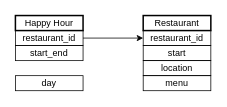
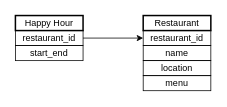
  <mxCell id="0" />
  <mxCell id="1" parent="0" />
  <mxCell id="2" value="Happy Hour" style="text;html=1;strokeColor=#000000;fillColor=none;align=center;verticalAlign=middle;whiteSpace=wrap;rounded=0;strokeWidth=2;" parent="1" vertex="1"><mxGeometry x="20" y="20" width="90" height="20" as="geometry" /></mxCell>
- <mxCell id="3" value="day" style="text;html=1;strokeColor=#000000;fillColor=none;align=center;verticalAlign=middle;whiteSpace=wrap;rounded=0;" parent="1" vertex="1"><mxGeometry x="20" y="100" width="90" height="20" as="geometry" /></mxCell>
  <mxCell id="4" value="start_end" style="text;html=1;strokeColor=#000000;fillColor=none;align=center;verticalAlign=middle;whiteSpace=wrap;rounded=0;" parent="1" vertex="1"><mxGeometry x="20" y="60" width="90" height="20" as="geometry" /></mxCell>
  <mxCell id="5" value="" style="edgeStyle=orthogonalEdgeStyle;rounded=0;orthogonalLoop=1;jettySize=auto;html=1;" parent="1" source="6" target="7" edge="1"><mxGeometry relative="1" as="geometry" /></mxCell>
  <mxCell id="6" value="restaurant_id" style="text;html=1;strokeColor=#000000;fillColor=none;align=center;verticalAlign=middle;whiteSpace=wrap;rounded=0;" parent="1" vertex="1"><mxGeometry x="20" y="40" width="90" height="20" as="geometry" /></mxCell>
  <mxCell id="7" value="restaurant_id" style="text;html=1;strokeColor=#000000;fillColor=none;align=center;verticalAlign=middle;whiteSpace=wrap;rounded=0;" parent="1" vertex="1"><mxGeometry x="190" y="40" width="90" height="20" as="geometry" /></mxCell>
- <mxCell id="8" value="start" style="text;html=1;strokeColor=#000000;fillColor=none;align=center;verticalAlign=middle;whiteSpace=wrap;rounded=0;" parent="1" vertex="1"><mxGeometry x="190" y="60" width="90" height="20" as="geometry" /></mxCell>
+ <mxCell id="8" value="name" style="text;html=1;strokeColor=#000000;fillColor=none;align=center;verticalAlign=middle;whiteSpace=wrap;rounded=0;" parent="1" vertex="1"><mxGeometry x="190" y="60" width="90" height="20" as="geometry" /></mxCell>
  <mxCell id="9" value="Restaurant" style="text;html=1;strokeColor=#000000;fillColor=none;align=center;verticalAlign=middle;whiteSpace=wrap;rounded=0;strokeWidth=2;" parent="1" vertex="1"><mxGeometry x="190" y="20" width="90" height="20" as="geometry" /></mxCell>
  <mxCell id="10" value="location&lt;span style=&quot;color: rgba(0 , 0 , 0 , 0) ; font-family: monospace ; font-size: 0px ; white-space: nowrap&quot;&gt;%3CmxGraphModel%3E%3Croot%3E%3CmxCell%20id%3D%220%22%2F%3E%3CmxCell%20id%3D%221%22%20parent%3D%220%22%2F%3E%3CmxCell%20id%3D%222%22%20value%3D%22menu%26lt%3Bspan%20style%3D%26quot%3Bcolor%3A%20rgba(0%20%2C%200%20%2C%200%20%2C%200)%20%3B%20font-family%3A%20monospace%20%3B%20font-size%3A%200px%20%3B%20white-space%3A%20nowrap%26quot%3B%26gt%3B%253CmxGraphModel%253E%253Croot%253E%253CmxCell%2520id%253D%25220%2522%252F%253E%253CmxCell%2520id%253D%25221%2522%2520parent%253D%25220%2522%252F%253E%253CmxCell%2520id%253D%25222%2522%2520value%253D%2522restaurant_id%2522%2520style%253D%2522text%253Bhtml%253D1%253BstrokeColor%253D%2523000000%253BfillColor%253Dnone%253Balign%253Dcenter%253BverticalAlign%253Dmiddle%253BwhiteSpace%253Dwrap%253Brounded%253D0%253B%2522%2520vertex%253D%25221%2522%2520parent%253D%25221%2522%253E%253CmxGeometry%2520x%253D%2522450%2522%2520y%253D%2522160%2522%2520width%253D%252290%2522%2520height%253D%252220%2522%2520as%253D%2522geometry%2522%252F%253E%253C%252FmxCell%253E%253C%252Froot%253E%253C%252FmxGraphModel%253E%26lt%3B%2Fspan%26gt%3B%26lt%3Bspan%20style%3D%26quot%3Bcolor%3A%20rgba(0%20%2C%200%20%2C%200%20%2C%200)%20%3B%20font-family%3A%20monospace%20%3B%20font-size%3A%200px%20%3B%20white-space%3A%20nowrap%26quot%3B%26gt%3B%253CmxGraphModel%253E%253Croot%253E%253CmxCell%2520id%253D%25220%2522%252F%253E%253CmxCell%2520id%253D%25221%2522%2520parent%253D%25220%2522%252F%253E%253CmxCell%2520id%253D%25222%2522%2520value%253D%2522restaurant_id%2522%2520style%253D%2522text%253Bhtml%253D1%253BstrokeColor%253D%2523000000%253BfillColor%253Dnone%253Balign%253Dcenter%253BverticalAlign%253Dmiddle%253BwhiteSpace%253Dwrap%253Brounded%253D0%253B%2522%2520vertex%253D%25221%2522%2520parent%253D%25221%2522%253E%253CmxGeometry%2520x%253D%2522450%2522%2520y%253D%2522160%2522%2520width%253D%252290%2522%2520height%253D%252220%2522%2520as%253D%2522geometry%2522%252F%253E%253C%252FmxCell%253E%253C%252Froot%253E%253C%252FmxGraphModel%253E%26lt%3B%2Fspan%26gt%3B%22%20style%3D%22text%3Bhtml%3D1%3BstrokeColor%3D%23000000%3BfillColor%3Dnone%3Balign%3Dcenter%3BverticalAlign%3Dmiddle%3BwhiteSpace%3Dwrap%3Brounded%3D0%3B%22%20vertex%3D%221%22%20parent%3D%221%22%3E%3CmxGeometry%20x%3D%22450%22%20y%3D%22180%22%20width%3D%2290%22%20height%3D%2220%22%20as%3D%22geometry%22%2F%3E%3C%2FmxCell%3E%3C%2Froot%3E%3C%2FmxGraphModel%3E&lt;/span&gt;&lt;span style=&quot;color: rgba(0 , 0 , 0 , 0) ; font-family: monospace ; font-size: 0px ; white-space: nowrap&quot;&gt;%3CmxGraphModel%3E%3Croot%3E%3CmxCell%20id%3D%220%22%2F%3E%3CmxCell%20id%3D%221%22%20parent%3D%220%22%2F%3E%3CmxCell%20id%3D%222%22%20value%3D%22menu%26lt%3Bspan%20style%3D%26quot%3Bcolor%3A%20rgba(0%20%2C%200%20%2C%200%20%2C%200)%20%3B%20font-family%3A%20monospace%20%3B%20font-size%3A%200px%20%3B%20white-space%3A%20nowrap%26quot%3B%26gt%3B%253CmxGraphModel%253E%253Croot%253E%253CmxCell%2520id%253D%25220%2522%252F%253E%253CmxCell%2520id%253D%25221%2522%2520parent%253D%25220%2522%252F%253E%253CmxCell%2520id%253D%25222%2522%2520value%253D%2522restaurant_id%2522%2520style%253D%2522text%253Bhtml%253D1%253BstrokeColor%253D%2523000000%253BfillColor%253Dnone%253Balign%253Dcenter%253BverticalAlign%253Dmiddle%253BwhiteSpace%253Dwrap%253Brounded%253D0%253B%2522%2520vertex%253D%25221%2522%2520parent%253D%25221%2522%253E%253CmxGeometry%2520x%253D%2522450%2522%2520y%253D%2522160%2522%2520width%253D%252290%2522%2520height%253D%252220%2522%2520as%253D%2522geometry%2522%252F%253E%253C%252FmxCell%253E%253C%252Froot%253E%253C%252FmxGraphModel%253E%26lt%3B%2Fspan%26gt%3B%26lt%3Bspan%20style%3D%26quot%3Bcolor%3A%20rgba(0%20%2C%200%20%2C%200%20%2C%200)%20%3B%20font-family%3A%20monospace%20%3B%20font-size%3A%200px%20%3B%20white-space%3A%20nowrap%26quot%3B%26gt%3B%253CmxGraphModel%253E%253Croot%253E%253CmxCell%2520id%253D%25220%2522%252F%253E%253CmxCell%2520id%253D%25221%2522%2520parent%253D%25220%2522%252F%253E%253CmxCell%2520id%253D%25222%2522%2520value%253D%2522restaurant_id%2522%2520style%253D%2522text%253Bhtml%253D1%253BstrokeColor%253D%2523000000%253BfillColor%253Dnone%253Balign%253Dcenter%253BverticalAlign%253Dmiddle%253BwhiteSpace%253Dwrap%253Brounded%253D0%253B%2522%2520vertex%253D%25221%2522%2520parent%253D%25221%2522%253E%253CmxGeometry%2520x%253D%2522450%2522%2520y%253D%2522160%2522%2520width%253D%252290%2522%2520height%253D%252220%2522%2520as%253D%2522geometry%2522%252F%253E%253C%252FmxCell%253E%253C%252Froot%253E%253C%252FmxGraphModel%253E%26lt%3B%2Fspan%26gt%3B%22%20style%3D%22text%3Bhtml%3D1%3BstrokeColor%3D%23000000%3BfillColor%3Dnone%3Balign%3Dcenter%3BverticalAlign%3Dmiddle%3BwhiteSpace%3Dwrap%3Brounded%3D0%3B%22%20vertex%3D%221%22%20parent%3D%221%22%3E%3CmxGeometry%20x%3D%22450%22%20y%3D%22180%22%20width%3D%2290%22%20height%3D%2220%22%20as%3D%22geometry%22%2F%3E%3C%2FmxCell%3E%3C%2Froot%3E%3C%2FmxGraphModel%3E&lt;/span&gt;" style="text;html=1;strokeColor=#000000;fillColor=none;align=center;verticalAlign=middle;whiteSpace=wrap;rounded=0;" parent="1" vertex="1"><mxGeometry x="190" y="80" width="90" height="20" as="geometry" /></mxCell>
  <mxCell id="11" value="menu&lt;span style=&quot;color: rgba(0 , 0 , 0 , 0) ; font-family: monospace ; font-size: 0px ; white-space: nowrap&quot;&gt;%3CmxGraphModel%3E%3Croot%3E%3CmxCell%20id%3D%220%22%2F%3E%3CmxCell%20id%3D%221%22%20parent%3D%220%22%2F%3E%3CmxCell%20id%3D%222%22%20value%3D%22location%26lt%3Bspan%20style%3D%26quot%3Bcolor%3A%20rgba(0%20%2C%200%20%2C%200%20%2C%200)%20%3B%20font-family%3A%20monospace%20%3B%20font-size%3A%200px%20%3B%20white-space%3A%20nowrap%26quot%3B%26gt%3B%253CmxGraphModel%253E%253Croot%253E%253CmxCell%2520id%253D%25220%2522%252F%253E%253CmxCell%2520id%253D%25221%2522%2520parent%253D%25220%2522%252F%253E%253CmxCell%2520id%253D%25222%2522%2520value%253D%2522menu%2526lt%253Bspan%2520style%253D%2526quot%253Bcolor%253A%2520rgba(0%2520%252C%25200%2520%252C%25200%2520%252C%25200)%2520%253B%2520font-family%253A%2520monospace%2520%253B%2520font-size%253A%25200px%2520%253B%2520white-space%253A%2520nowrap%2526quot%253B%2526gt%253B%25253CmxGraphModel%25253E%25253Croot%25253E%25253CmxCell%252520id%25253D%2525220%252522%25252F%25253E%25253CmxCell%252520id%25253D%2525221%252522%252520parent%25253D%2525220%252522%25252F%25253E%25253CmxCell%252520id%25253D%2525222%252522%252520value%25253D%252522restaurant_id%252522%252520style%25253D%252522text%25253Bhtml%25253D1%25253BstrokeColor%25253D%252523000000%25253BfillColor%25253Dnone%25253Balign%25253Dcenter%25253BverticalAlign%25253Dmiddle%25253BwhiteSpace%25253Dwrap%25253Brounded%25253D0%25253B%252522%252520vertex%25253D%2525221%252522%252520parent%25253D%2525221%252522%25253E%25253CmxGeometry%252520x%25253D%252522450%252522%252520y%25253D%252522160%252522%252520width%25253D%25252290%252522%252520height%25253D%25252220%252522%252520as%25253D%252522geometry%252522%25252F%25253E%25253C%25252FmxCell%25253E%25253C%25252Froot%25253E%25253C%25252FmxGraphModel%25253E%2526lt%253B%252Fspan%2526gt%253B%2526lt%253Bspan%2520style%253D%2526quot%253Bcolor%253A%2520rgba(0%2520%252C%25200%2520%252C%25200%2520%252C%25200)%2520%253B%2520font-family%253A%2520monospace%2520%253B%2520font-size%253A%25200px%2520%253B%2520white-space%253A%2520nowrap%2526quot%253B%2526gt%253B%25253CmxGraphModel%25253E%25253Croot%25253E%25253CmxCell%252520id%25253D%2525220%252522%25252F%25253E%25253CmxCell%252520id%25253D%2525221%252522%252520parent%25253D%2525220%252522%25252F%25253E%25253CmxCell%252520id%25253D%2525222%252522%252520value%25253D%252522restaurant_id%252522%252520style%25253D%252522text%25253Bhtml%25253D1%25253BstrokeColor%25253D%252523000000%25253BfillColor%25253Dnone%25253Balign%25253Dcenter%25253BverticalAlign%25253Dmiddle%25253BwhiteSpace%25253Dwrap%25253Brounded%25253D0%25253B%252522%252520vertex%25253D%2525221%252522%252520parent%25253D%2525221%252522%25253E%25253CmxGeometry%252520x%25253D%252522450%252522%252520y%25253D%252522160%252522%252520width%25253D%25252290%252522%252520height%25253D%25252220%252522%252520as%25253D%252522geometry%252522%25252F%25253E%25253C%25252FmxCell%25253E%25253C%25252Froot%25253E%25253C%25252FmxGraphModel%25253E%2526lt%253B%252Fspan%2526gt%253B%2522%2520style%253D%2522text%253Bhtml%253D1%253BstrokeColor%253D%2523000000%253BfillColor%253Dnone%253Balign%253Dcenter%253BverticalAlign%253Dmiddle%253BwhiteSpace%253Dwrap%253Brounded%253D0%253B%2522%2520vertex%253D%25221%2522%2520parent%253D%25221%2522%253E%253CmxGeometry%2520x%253D%2522450%2522%2520y%253D%2522180%2522%2520width%253D%252290%2522%2520height%253D%252220%2522%2520as%253D%2522geometry%2522%252F%253E%253C%252FmxCell%253E%253C%252Froot%253E%253C%252FmxGraphModel%253E%26lt%3B%2Fspan%26gt%3B%26lt%3Bspan%20style%3D%26quot%3Bcolor%3A%20rgba(0%20%2C%200%20%2C%200%20%2C%200)%20%3B%20font-family%3A%20monospace%20%3B%20font-size%3A%200px%20%3B%20white-space%3A%20nowrap%26quot%3B%26gt%3B%253CmxGraphModel%253E%253Croot%253E%253CmxCell%2520id%253D%25220%2522%252F%253E%253CmxCell%2520id%253D%25221%2522%2520parent%253D%25220%2522%252F%253E%253CmxCell%2520id%253D%25222%2522%2520value%253D%2522menu%2526lt%253Bspan%2520style%253D%2526quot%253Bcolor%253A%2520rgba(0%2520%252C%25200%2520%252C%25200%2520%252C%25200)%2520%253B%2520font-family%253A%2520monospace%2520%253B%2520font-size%253A%25200px%2520%253B%2520white-space%253A%2520nowrap%2526quot%253B%2526gt%253B%25253CmxGraphModel%25253E%25253Croot%25253E%25253CmxCell%252520id%25253D%2525220%252522%25252F%25253E%25253CmxCell%252520id%25253D%2525221%252522%252520parent%25253D%2525220%252522%25252F%25253E%25253CmxCell%252520id%25253D%2525222%252522%252520value%25253D%252522restaurant_id%252522%252520style%25253D%252522text%25253Bhtml%25253D1%25253BstrokeColor%25253D%252523000000%25253BfillColor%25253Dnone%25253Balign%25253Dcenter%25253BverticalAlign%25253Dmiddle%25253BwhiteSpace%25253Dwrap%25253Brounded%25253D0%25253B%252522%252520vertex%25253D%2525221%252522%252520parent%25253D%2525221%252522%25253E%25253CmxGeometry%252520x%25253D%252522450%252522%252520y%25253D%252522160%252522%252520width%25253D%25252290%252522%252520height%25253D%25252220%252522%252520as%25253D%252522geometry%252522%25252F%25253E%25253C%25252FmxCell%25253E%25253C%25252Froot%25253E%25253C%25252FmxGraphModel%25253E%2526lt%253B%252Fspan%2526gt%253B%2526lt%253Bspan%2520style%253D%2526quot%253Bcolor%253A%2520rgba(0%2520%252C%25200%2520%252C%25200%2520%252C%25200)%2520%253B%2520font-family%253A%2520monospace%2520%253B%2520font-size%253A%25200px%2520%253B%2520white-space%253A%2520nowrap%2526quot%253B%2526gt%253B%25253CmxGraphModel%25253E%25253Croot%25253E%25253CmxCell%252520id%25253D%2525220%252522%25252F%25253E%25253CmxCell%252520id%25253D%2525221%252522%252520parent%25253D%2525220%252522%25252F%25253E%25253CmxCell%252520id%25253D%2525222%252522%252520value%25253D%252522restaurant_id%252522%252520style%25253D%252522text%25253Bhtml%25253D1%25253BstrokeColor%25253D%252523000000%25253BfillColor%25253Dnone%25253Balign%25253Dcenter%25253BverticalAlign%25253Dmiddle%25253BwhiteSpace%25253Dwrap%25253Brounded%25253D0%25253B%252522%252520vertex%25253D%2525221%252522%252520parent%25253D%2525221%252522%25253E%25253CmxGeometry%252520x%25253D%252522450%252522%252520y%25253D%252522160%252522%252520width%25253D%25252290%252522%252520height%25253D%25252220%252522%252520as%25253D%252522geometry%252522%25252F%25253E%25253C%25252FmxCell%25253E%25253C%25252Froot%25253E%25253C%25252FmxGraphModel%25253E%2526lt%253B%252Fspan%2526gt%253B%2522%2520style%253D%2522text%253Bhtml%253D1%253BstrokeColor%253D%2523000000%253BfillColor%253Dnone%253Balign%253Dcenter%253BverticalAlign%253Dmiddle%253BwhiteSpace%253Dwrap%253Brounded%253D0%253B%2522%2520vertex%253D%25221%2522%2520parent%253D%25221%2522%253E%253CmxGeometry%2520x%253D%2522450%2522%2520y%253D%2522180%2522%2520width%253D%252290%2522%2520height%253D%252220%2522%2520as%253D%2522geometry%2522%252F%253E%253C%252FmxCell%253E%253C%252Froot%253E%253C%252FmxGraphModel%253E%26lt%3B%2Fspan%26gt%3B%22%20style%3D%22text%3Bhtml%3D1%3BstrokeColor%3D%23000000%3BfillColor%3Dnone%3Balign%3Dcenter%3BverticalAlign%3Dmiddle%3BwhiteSpace%3Dwrap%3Brounded%3D0%3B%22%20vertex%3D%221%22%20parent%3D%221%22%3E%3CmxGeometry%20x%3D%22450%22%20y%3D%22200%22%20width%3D%2290%22%20height%3D%2220%22%20as%3D%22geometry%22%2F%3E%3C%2FmxCell%3E%3C%2Froot%3E%3C%2FmxGraphModel%3E&lt;/span&gt;" style="text;html=1;strokeColor=#000000;fillColor=none;align=center;verticalAlign=middle;whiteSpace=wrap;rounded=0;" parent="1" vertex="1"><mxGeometry x="190" y="100" width="90" height="20" as="geometry" /></mxCell>
